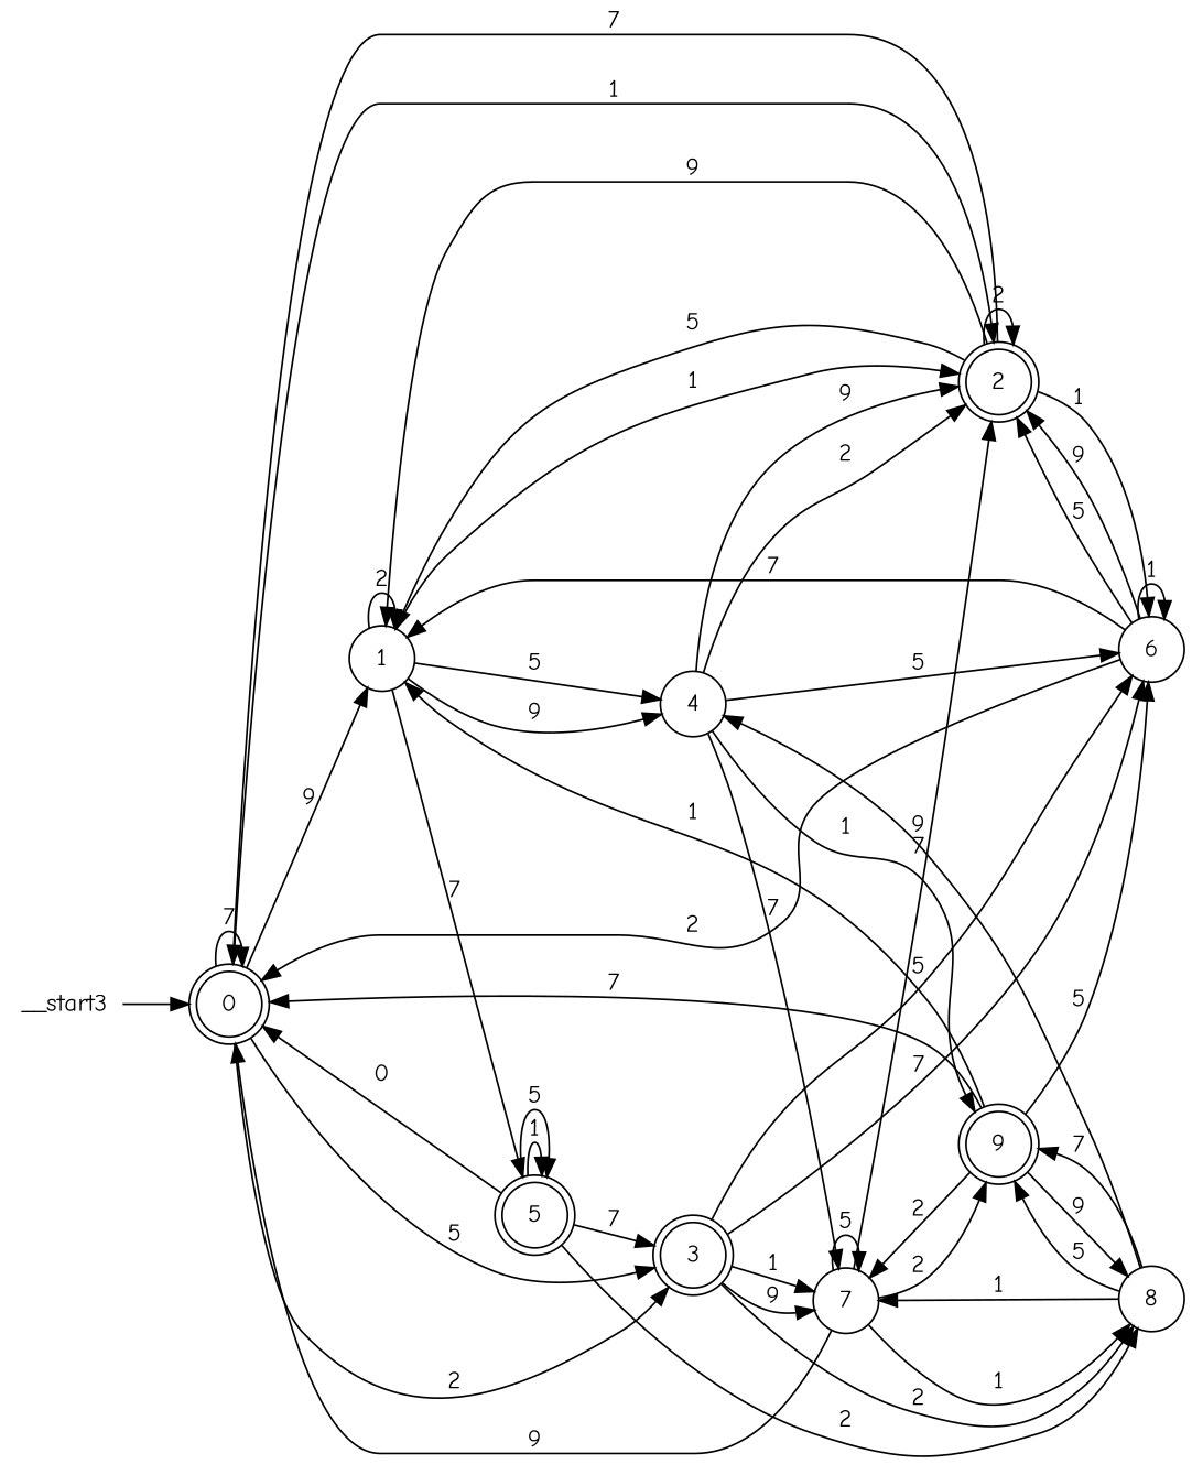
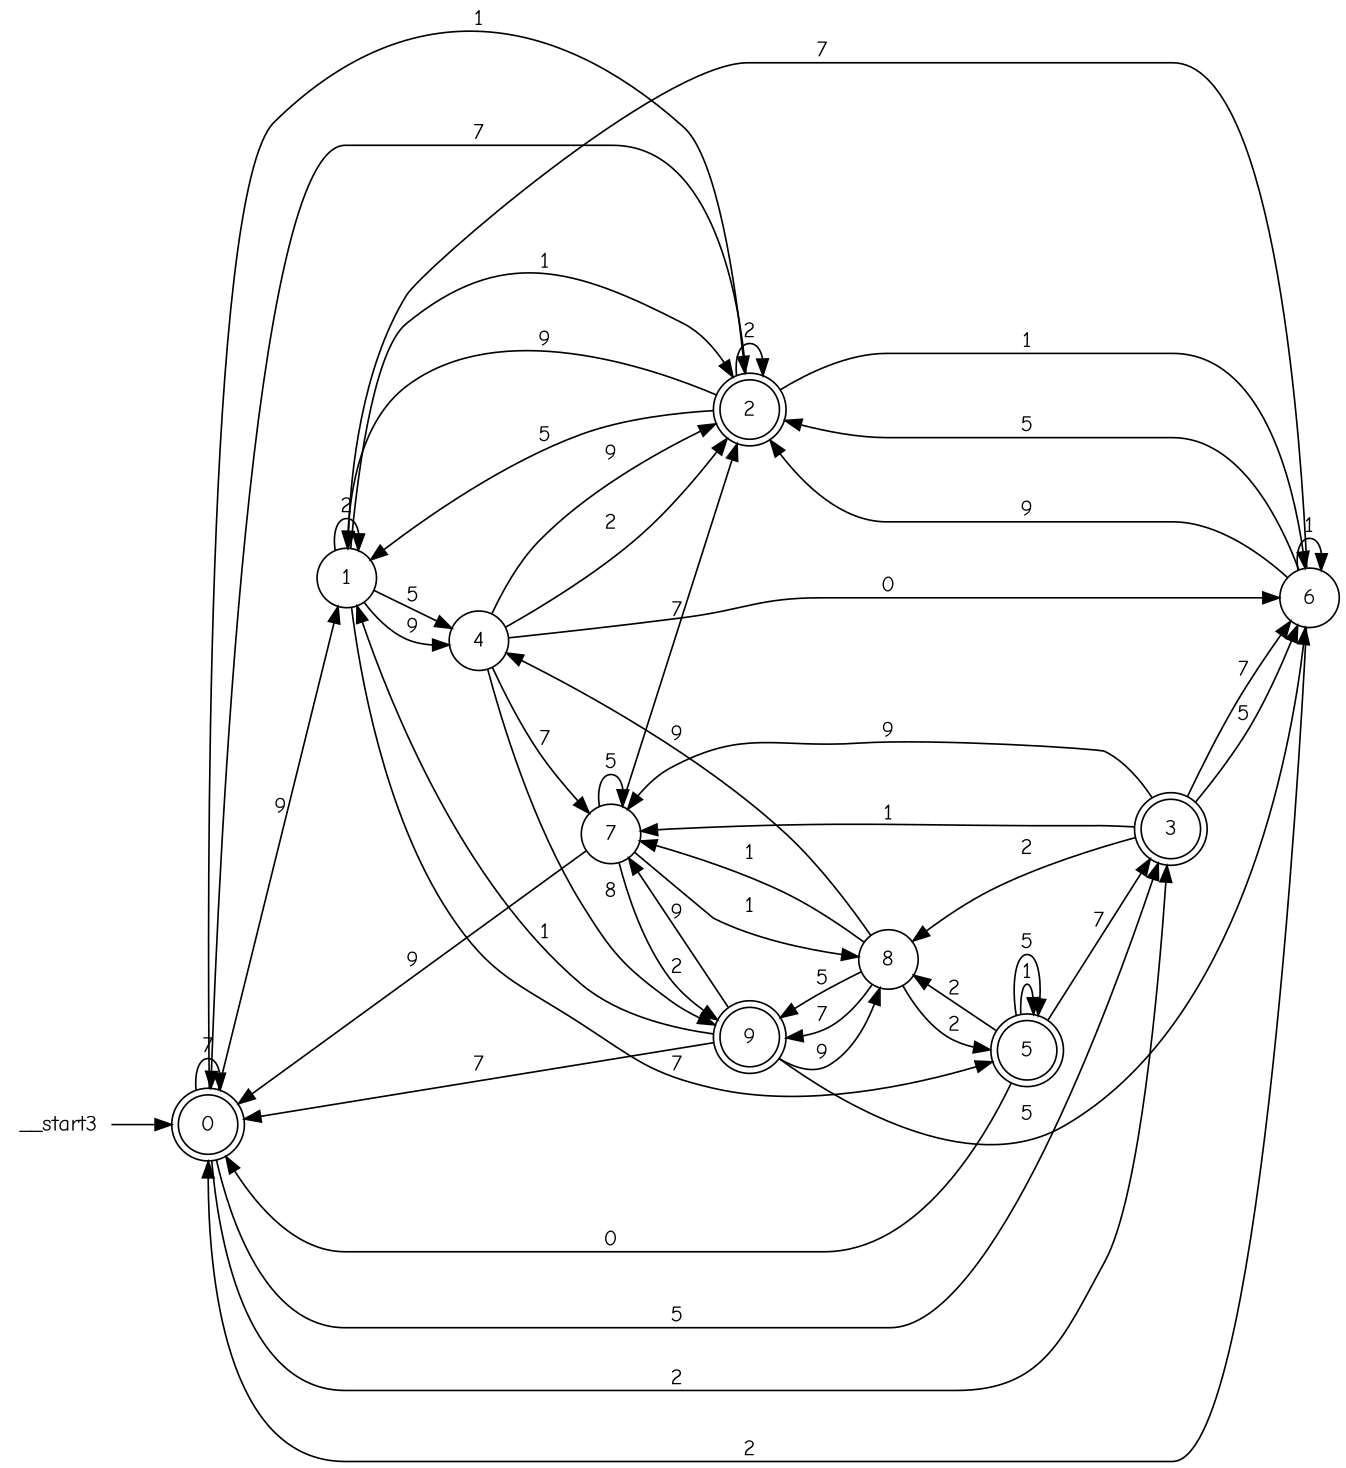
  digraph {
    fontname="Comic Neue"
    rankdir=LR
    node [fontname="Comic Neue" shape=doublecircle]
    edge [fontname="Comic Neue"]
    n1 [label=0]
    n2 [label=1 shape=circle]
    n3 [label=2]
    n4 [label=3]
    n5 [label=4 shape=circle]
    n6 [label=5]
    n7 [label=6 shape=circle]
    n8 [label=7 shape=circle]
    n9 [label=8 shape=circle]
    n10 [label=9]
    n11 [height=0 label=__start3 shape=none width=0]
    n1 -> n1 [label=7]
    n1 -> n2 [label=9]
    n1 -> n3 [label=1]
    n1 -> n4 [label=2]
    n1 -> n4 [label=5]
    n2 -> n2 [label=2]
    n2 -> n3 [label=1]
    n2 -> n5 [label=9]
    n2 -> n5 [label=5]
    n2 -> n6 [label=7]
    n3 -> n1 [label=7]
    n3 -> n2 [label=9]
    n3 -> n2 [label=5]
    n3 -> n3 [label=2]
    n3 -> n7 [label=1]
    n4 -> n7 [label=5]
    n4 -> n7 [label=7]
    n4 -> n8 [label=9]
    n4 -> n8 [label=1]
    n4 -> n9 [label=2]
    n5 -> n3 [label=9]
    n5 -> n3 [label=2]
-   n5 -> n7 [label=5]
+   n5 -> n7 [label=0]
    n5 -> n8 [label=7]
-   n5 -> n10 [label=1]
+   n5 -> n10 [label=8]
    n6 -> n1 [label=0]
    n6 -> n4 [label=7]
    n6 -> n6 [label=1]
    n6 -> n6 [label=5]
    n6 -> n9 [label=2]
    n7 -> n1 [label=2]
    n7 -> n2 [label=7]
    n7 -> n3 [label=9]
    n7 -> n3 [label=5]
    n7 -> n7 [label=1]
    n8 -> n1 [label=9]
    n8 -> n3 [label=7]
    n8 -> n8 [label=5]
    n8 -> n9 [label=1]
    n8 -> n10 [label=2]
    n9 -> n5 [label=9]
+   n9 -> n6 [label=2]
    n9 -> n8 [label=1]
    n9 -> n10 [label=5]
    n9 -> n10 [label=7]
    n10 -> n1 [label=7]
    n10 -> n2 [label=1]
    n10 -> n7 [label=5]
-   n10 -> n8 [label=2]
+   n10 -> n8 [label=9]
    n10 -> n9 [label=9]
    n11 -> n1
  }
